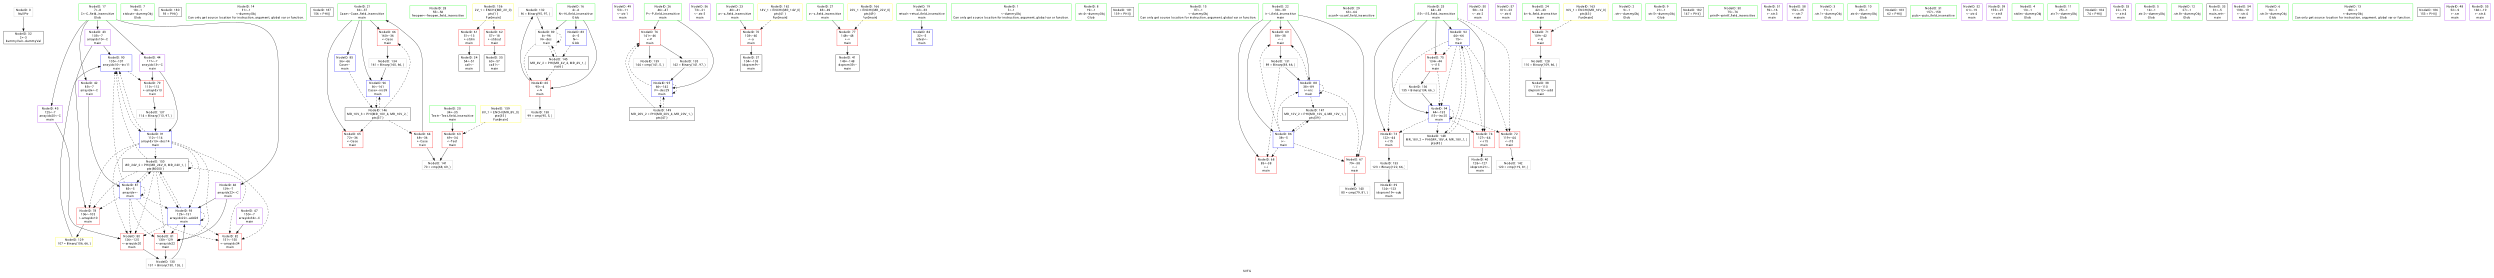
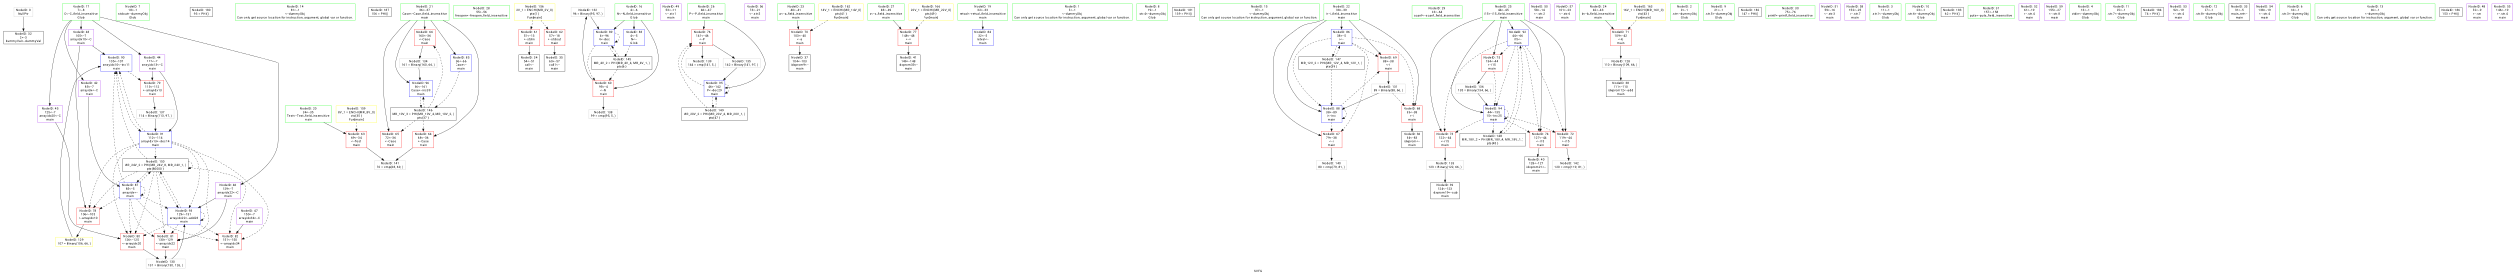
  digraph {
    fontname=Roboto
    label=SVFG
    node [color=green fontname=Roboto shape=record]
    edge [fontname=Roboto style=dashed]
    n1 [color=grey label="{NodeID: 0\nNullPtr}"]
    n2 [color=black label="{NodeID: 32\n2\<--3\ndummyVal\<--dummyVal\n}"]
    n3 [color=blue label="{NodeID: 90\n105\<--107\narrayidx10\<--inc11\nmain\n}"]
    n4 [color=red label="{NodeID: 79\n113\<--112\n\<--arrayidx13\nmain\n}"]
    n5 [color=blue label="{NodeID: 91\n112\<--114\narrayidx13\<--dec14\nmain\n}"]
    n6 [color=grey label="{NodeID: 137\n114 = Binary(113, 97, )\n}"]
    n7 [color=red label="{NodeID: 78\n106\<--105\n\<--arrayidx10\nmain\n}"]
    n8 [color=red label="{NodeID: 80\n126\<--125\n\<--arrayidx20\nmain\n}"]
    n9 [color=red label="{NodeID: 81\n130\<--129\n\<--arrayidx22\nmain\n}"]
    n10 [color=red label="{NodeID: 82\n151\<--150\n\<--arrayidx34\nmain\n}"]
    n11 [color=blue label="{NodeID: 93\n129\<--131\narrayidx22\<--add23\nmain\n}"]
    n12 [color=black label="{NodeID: 150\nMR_24V_2 = PHI(MR_24V_8, MR_24V_1, )\npts\{80000 \}\n}"]
    n13 [color=yellow label="{NodeID: 129\n107 = Binary(106, 66, )\n}"]
    n14 [color=grey label="{NodeID: 130\n131 = Binary(130, 126, )\n}"]
    n15 [color=blue label="{NodeID: 87\n85\<--5\narrayidx\<--\nmain\n}"]
    n16 [label="{NodeID: 7\n18\<--1\nstdout\<--dummyObj\nGlob }"]
    n17 [color=black label="{NodeID: 180\n93 = PHI()\n}"]
    n18 [label="{NodeID: 14\n81\<--1\n\<--dummyObj\nCan only get source location for instruction, argument, global var or function.}"]
    n19 [color=black label="{NodeID: 187\n156 = PHI()\n}"]
    n20 [label="{NodeID: 21\n36\<--37\nCase\<--Case_field_insensitive\nmain\n}"]
    n21 [color=red label="{NodeID: 64\n68\<--36\n\<--Case\nmain\n}"]
    n22 [color=red label="{NodeID: 65\n72\<--36\n\<--Case\nmain\n}"]
    n23 [color=red label="{NodeID: 66\n160\<--36\n\<--Case\nmain\n}"]
    n24 [color=blue label="{NodeID: 85\n36\<--66\nCase\<--\nmain\n}"]
    n25 [color=blue label="{NodeID: 96\n36\<--161\nCase\<--inc39\nmain\n}"]
    n26 [color=grey label="{NodeID: 141\n70 = cmp(68, 69, )\n}"]
    n27 [color=grey label="{NodeID: 134\n161 = Binary(160, 66, )\n}"]
    n28 [color=black label="{NodeID: 146\nMR_10V_3 = PHI(MR_10V_4, MR_10V_2, )\npts\{37 \}\n}"]
    n29 [label="{NodeID: 28\n55\<--56\nfreopen\<--freopen_field_insensitive\n}"]
    n30 [color=black label="{NodeID: 35\n60\<--57\ncall1\<--\nmain\n}"]
    n31 [color=purple label="{NodeID: 42\n85\<--7\narrayidx\<--C\nmain\n}"]
    n32 [color=grey label="{NodeID: 132\n96 = Binary(95, 97, )\n}"]
-   n33 [color=grey label="{NodeID: 89\n4\<--96\nN\<--dec\nmain\n}"]
+   n33 [color=blue label="{NodeID: 89\n4\<--96\nN\<--dec\nmain\n}"]
    n34 [color=red label="{NodeID: 60\n95\<--4\n\<--N\nmain\n}"]
    n35 [color=black label="{NodeID: 145\nMR_4V_2 = PHI(MR_4V_4, MR_4V_1, )\npts\{6 \}\n}"]
    n36 [color=grey label="{NodeID: 138\n99 = cmp(95, 5, )\n}"]
    n37 [color=purple label="{NodeID: 49\n53\<--11\n\<--.str.1\nmain\n}"]
    n38 [color=grey label="{NodeID: 139\n144 = cmp(141, 5, )\n}"]
    n39 [color=purple label="{NodeID: 56\n73\<--21\n\<--.str.5\nmain\n}"]
    n40 [color=red label="{NodeID: 63\n69\<--34\n\<--Test\nmain\n}"]
    n41 [color=red label="{NodeID: 70\n103\<--40\n\<--a\nmain\n}"]
    n42 [color=black label="{NodeID: 37\n104\<--103\nidxprom9\<--\nmain\n}"]
    n43 [color=red label="{NodeID: 77\n148\<--48\n\<--x\nmain\n}"]
    n44 [color=black label="{NodeID: 41\n149\<--148\nidxprom33\<--\nmain\n}"]
    n45 [color=blue label="{NodeID: 84\n32\<--5\nretval\<--\nmain\n}"]
    n46 [label="{NodeID: 1\n5\<--1\n\<--dummyObj\nCan only get source location for instruction, argument, global var or function.}"]
    n47 [label="{NodeID: 8\n19\<--1\n.str.4\<--dummyObj\nGlob }"]
    n48 [color=black label="{NodeID: 181\n139 = PHI()\n}"]
    n49 [label="{NodeID: 15\n97\<--1\n\<--dummyObj\nCan only get source location for instruction, argument, global var or function.}"]
    n50 [label="{NodeID: 22\n38\<--39\ni\<--i_field_insensitive\nmain\n}"]
    n51 [color=red label="{NodeID: 67\n79\<--38\n\<--i\nmain\n}"]
    n52 [color=red label="{NodeID: 68\n83\<--38\n\<--i\nmain\n}"]
    n53 [color=red label="{NodeID: 69\n88\<--38\n\<--i\nmain\n}"]
    n54 [color=blue label="{NodeID: 86\n38\<--5\ni\<--\nmain\n}"]
    n55 [color=blue label="{NodeID: 88\n38\<--89\ni\<--inc\nmain\n}"]
    n56 [color=grey label="{NodeID: 140\n80 = cmp(79, 81, )\n}"]
+   n57 [color=black label="{NodeID: 36\n84\<--83\nidxprom\<--\nmain\n}"]
    n58 [color=grey label="{NodeID: 131\n89 = Binary(88, 66, )\n}"]
    n59 [color=black label="{NodeID: 147\nMR_12V_2 = PHI(MR_12V_4, MR_12V_1, )\npts\{39 \}\n}"]
    n60 [label="{NodeID: 29\n63\<--64\nscanf\<--scanf_field_insensitive\n}"]
    n61 [color=purple label="{NodeID: 43\n105\<--7\narrayidx10\<--C\nmain\n}"]
    n62 [color=grey label="{NodeID: 133\n123 = Binary(122, 66, )\n}"]
    n63 [color=black label="{NodeID: 39\n124\<--123\nidxprom19\<--sub\nmain\n}"]
    n64 [color=purple label="{NodeID: 50\n58\<--14\n\<--.str.2\nmain\n}"]
    n65 [color=purple label="{NodeID: 57\n101\<--23\n\<--.str.6\nmain\n}"]
    n66 [color=red label="{NodeID: 71\n109\<--42\n\<--b\nmain\n}"]
    n67 [color=grey label="{NodeID: 128\n110 = Binary(109, 66, )\n}"]
    n68 [color=black label="{NodeID: 38\n111\<--110\nidxprom12\<--add\nmain\n}"]
    n69 [label="{NodeID: 2\n9\<--1\n.str\<--dummyObj\nGlob }"]
    n70 [color=blue label="{NodeID: 92\n44\<--66\ni15\<--\nmain\n}"]
    n71 [color=red label="{NodeID: 72\n119\<--44\n\<--i15\nmain\n}"]
    n72 [color=red label="{NodeID: 73\n122\<--44\n\<--i15\nmain\n}"]
    n73 [color=red label="{NodeID: 74\n127\<--44\n\<--i15\nmain\n}"]
    n74 [color=red label="{NodeID: 75\n134\<--44\n\<--i15\nmain\n}"]
    n75 [color=blue label="{NodeID: 94\n44\<--135\ni15\<--inc25\nmain\n}"]
    n76 [color=black label="{NodeID: 148\nMR_18V_2 = PHI(MR_18V_4, MR_18V_1, )\npts\{45 \}\n}"]
    n77 [color=grey label="{NodeID: 142\n120 = cmp(119, 81, )\n}"]
    n78 [color=black label="{NodeID: 40\n128\<--127\nidxprom21\<--\nmain\n}"]
    n79 [color=grey label="{NodeID: 136\n135 = Binary(134, 66, )\n}"]
    n80 [label="{NodeID: 9\n21\<--1\n.str.5\<--dummyObj\nGlob }"]
    n81 [color=black label="{NodeID: 182\n147 = PHI()\n}"]
    n82 [label="{NodeID: 16\n4\<--6\nN\<--N_field_insensitive\nGlob }"]
    n83 [color=blue label="{NodeID: 83\n4\<--5\nN\<--\nGlob }"]
    n84 [label="{NodeID: 23\n40\<--41\na\<--a_field_insensitive\nmain\n}"]
    n85 [label="{NodeID: 30\n75\<--76\nprintf\<--printf_field_insensitive\n}"]
    n86 [color=purple label="{NodeID: 44\n112\<--7\narrayidx13\<--C\nmain\n}"]
    n87 [color=purple label="{NodeID: 51\n59\<--16\n\<--.str.3\nmain\n}"]
    n88 [color=purple label="{NodeID: 58\n152\<--25\n\<--.str.7\nmain\n}"]
    n89 [color=yellow label="{NodeID: 162\n14V_1 = ENCHI(MR_14V_0)\npts\{41 \}\nFun[main]}" style=double]
    n90 [label="{NodeID: 3\n11\<--1\n.str.1\<--dummyObj\nGlob }"]
    n91 [label="{NodeID: 10\n23\<--1\n.str.6\<--dummyObj\nGlob }"]
    n92 [color=black label="{NodeID: 183\n62 = PHI()\n}"]
    n93 [label="{NodeID: 17\n7\<--8\nC\<--C_field_insensitive\nGlob }"]
    n94 [color=purple label="{NodeID: 45\n125\<--7\narrayidx20\<--C\nmain\n}"]
    n95 [color=purple label="{NodeID: 46\n129\<--7\narrayidx22\<--C\nmain\n}"]
    n96 [color=purple label="{NodeID: 47\n150\<--7\narrayidx34\<--C\nmain\n}"]
    n97 [label="{NodeID: 24\n42\<--43\nb\<--b_field_insensitive\nmain\n}"]
    n98 [label="{NodeID: 31\n157\<--158\nputs\<--puts_field_insensitive\n}"]
    n99 [color=grey label="{NodeID: 135\n142 = Binary(141, 97, )\n}"]
    n100 [color=blue label="{NodeID: 95\n46\<--142\nP\<--dec29\nmain\n}"]
    n101 [color=black label="{NodeID: 149\nMR_20V_2 = PHI(MR_20V_4, MR_20V_1, )\npts\{47 \}\n}"]
    n102 [color=red label="{NodeID: 76\n141\<--46\n\<--P\nmain\n}"]
    n103 [color=purple label="{NodeID: 52\n61\<--19\n\<--.str.4\nmain\n}"]
    n104 [color=purple label="{NodeID: 59\n155\<--27\n\<--.str.8\nmain\n}"]
    n105 [color=yellow label="{NodeID: 156\n2V_1 = ENCHI(MR_2V_0)\npts\{1 \}\nFun[main]}" style=double]
    n106 [color=red label="{NodeID: 61\n51\<--13\n\<--stdin\nmain\n}"]
    n107 [color=red label="{NodeID: 62\n57\<--18\n\<--stdout\nmain\n}"]
    n108 [color=black label="{NodeID: 34\n54\<--51\ncall\<--\nmain\n}"]
    n109 [color=yellow label="{NodeID: 163\n16V_1 = ENCHI(MR_16V_0)\npts\{43 \}\nFun[main]}" style=double]
    n110 [label="{NodeID: 4\n13\<--1\nstdin\<--dummyObj\nGlob }"]
    n111 [label="{NodeID: 11\n25\<--1\n.str.7\<--dummyObj\nGlob }"]
    n112 [color=black label="{NodeID: 184\n74 = PHI()\n}"]
    n113 [label="{NodeID: 25\n44\<--45\ni15\<--i15_field_insensitive\nmain\n}"]
    n114 [color=purple label="{NodeID: 53\n92\<--19\n\<--.str.4\nmain\n}"]
-   n115 [label="{NodeID: 5\n14\<--1\n.str.2\<--dummyObj\nGlob }"]
    n116 [label="{NodeID: 12\n27\<--1\n.str.8\<--dummyObj\nGlob }"]
    n117 [label="{NodeID: 19\n32\<--33\nretval\<--retval_field_insensitive\nmain\n}"]
    n118 [label="{NodeID: 26\n46\<--47\nP\<--P_field_insensitive\nmain\n}"]
    n119 [color=black label="{NodeID: 33\n31\<--5\nmain_ret\<--\nmain\n}"]
    n120 [color=purple label="{NodeID: 54\n138\<--19\n\<--.str.4\nmain\n}"]
    n121 [label="{NodeID: 6\n16\<--1\n.str.3\<--dummyObj\nGlob }"]
    n122 [label="{NodeID: 13\n66\<--1\n\<--dummyObj\nCan only get source location for instruction, argument, global var or function.}"]
    n123 [color=black label="{NodeID: 186\n153 = PHI()\n}"]
    n124 [label="{NodeID: 20\n34\<--35\nTest\<--Test_field_insensitive\nmain\n}"]
    n125 [label="{NodeID: 27\n48\<--49\nx\<--x_field_insensitive\nmain\n}"]
    n126 [color=purple label="{NodeID: 48\n52\<--9\n\<--.str\nmain\n}"]
    n127 [color=purple label="{NodeID: 55\n146\<--19\n\<--.str.4\nmain\n}"]
    n128 [color=yellow label="{NodeID: 159\n8V_1 = ENCHI(MR_8V_0)\npts\{35 \}\nFun[main]}" style=double]
    n129 [color=yellow label="{NodeID: 166\n22V_1 = ENCHI(MR_22V_0)\npts\{49 \}\nFun[main]}" style=double]
    n1 -> n2 [style=solid]
    n3 -> n4
    n3 -> n5
    n4 -> n6 [style=solid]
    n5 -> n3
    n5 -> n7
    n5 -> n8
    n5 -> n9
    n5 -> n10
    n5 -> n11
    n5 -> n12
    n6 -> n5 [style=solid]
    n7 -> n13 [style=solid]
    n8 -> n14 [style=solid]
    n9 -> n14 [style=solid]
    n11 -> n8
    n11 -> n9
    n11 -> n10
    n11 -> n11
    n11 -> n12
    n12 -> n3
    n12 -> n7
    n12 -> n8
    n12 -> n9
    n12 -> n10
    n12 -> n11
    n12 -> n12
    n12 -> n15
    n13 -> n3 [style=solid]
    n14 -> n11 [style=solid]
    n15 -> n3
    n15 -> n7
    n15 -> n8
    n15 -> n9
    n15 -> n10
    n15 -> n11
    n15 -> n12
    n15 -> n15
-   n21 -> n20 [style=solid]
+   n20 -> n21 [style=solid]
    n20 -> n22 [style=solid]
    n20 -> n23 [style=solid]
    n20 -> n24 [style=solid]
    n20 -> n25 [style=solid]
    n21 -> n26 [style=solid]
    n23 -> n27 [style=solid]
    n24 -> n28
    n25 -> n28
    n27 -> n25 [style=solid]
    n28 -> n21
    n28 -> n22
    n28 -> n23
    n28 -> n25
    n31 -> n15 [style=solid]
    n32 -> n33 [style=solid]
    n33 -> n33
    n33 -> n34
    n33 -> n35
    n34 -> n32 [style=solid]
    n34 -> n36 [style=solid]
    n35 -> n33
    n35 -> n34
    n40 -> n26 [style=solid]
    n41 -> n42 [style=solid]
    n43 -> n44 [style=solid]
    n50 -> n51 [style=solid]
    n50 -> n52 [style=solid]
    n50 -> n53 [style=solid]
    n50 -> n54 [style=solid]
    n50 -> n55 [style=solid]
    n51 -> n56 [style=solid]
+   n52 -> n57 [style=solid]
    n53 -> n58 [style=solid]
    n54 -> n51
    n54 -> n52
    n54 -> n53
    n54 -> n55
    n54 -> n59
    n55 -> n51
    n55 -> n53
    n55 -> n55
-   n55 -> n59
+   n59 -> n55
    n58 -> n52
    n58 -> n55 [style=solid]
    n59 -> n54
    n61 -> n3 [style=solid]
    n61 -> n7 [style=solid]
    n62 -> n63 [style=solid]
    n66 -> n67 [style=solid]
    n67 -> n68 [style=solid]
    n70 -> n71
    n70 -> n72
    n70 -> n73
    n70 -> n74
    n70 -> n75
    n70 -> n76
    n71 -> n77 [style=solid]
    n72 -> n62 [style=solid]
    n73 -> n78 [style=solid]
    n74 -> n75
    n74 -> n79 [style=solid]
    n75 -> n71
    n75 -> n72
    n75 -> n73
    n75 -> n75
    n75 -> n76
    n76 -> n70
    n79 -> n75 [style=solid]
    n82 -> n33 [style=solid]
    n82 -> n34 [style=solid]
    n82 -> n83 [style=solid]
    n83 -> n35
    n84 -> n41 [style=solid]
    n86 -> n4 [style=solid]
    n86 -> n5 [style=solid]
    n89 -> n41
    n93 -> n31 [style=solid]
    n93 -> n61 [style=solid]
    n93 -> n86 [style=solid]
    n93 -> n94 [style=solid]
    n93 -> n95 [style=solid]
    n94 -> n8 [style=solid]
    n95 -> n9 [style=solid]
    n95 -> n11 [style=solid]
    n96 -> n10 [style=solid]
    n97 -> n66 [style=solid]
    n99 -> n100 [style=solid]
    n100 -> n100
    n100 -> n101
    n100 -> n102
    n101 -> n100
    n101 -> n102
    n102 -> n38 [style=solid]
    n102 -> n99 [style=solid]
    n105 -> n106
    n105 -> n107
    n106 -> n108 [style=solid]
    n107 -> n30 [style=solid]
    n109 -> n66
    n113 -> n70 [style=solid]
-   n113 -> n71
+   n113 -> n71 [style=solid]
    n113 -> n72 [style=solid]
    n113 -> n73 [style=solid]
    n113 -> n74 [style=solid]
    n113 -> n75 [style=solid]
    n117 -> n45 [style=solid]
    n118 -> n100 [style=solid]
    n118 -> n102 [style=solid]
    n124 -> n40 [style=solid]
    n125 -> n43 [style=solid]
    n128 -> n40
    n129 -> n43
  }
